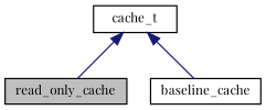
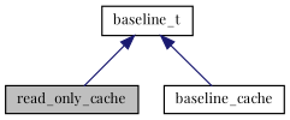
  digraph {
    fontname="Playfair Display"
    node [color=black fontname="Playfair Display" fontsize=10 shape=record]
    edge [color=midnightblue dir=back fontname="Playfair Display" fontsize=10 labelfontname=FreeSans labelfontsize=10 style=solid]
    n1 [fillcolor=grey75 fontcolor=black height=0.2 label=read_only_cache style=filled width=0.4]
    n2 [height=0.2 label=baseline_cache width=0.4]
-   n3 [height=0.2 label=cache_t width=0.4]
+   n3 [height=0.2 label=baseline_t width=0.4]
    n3 -> n1
    n3 -> n2
  }
